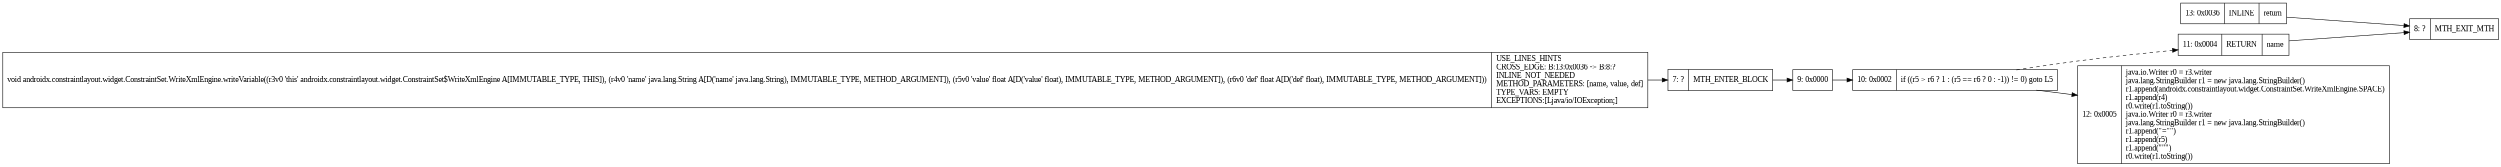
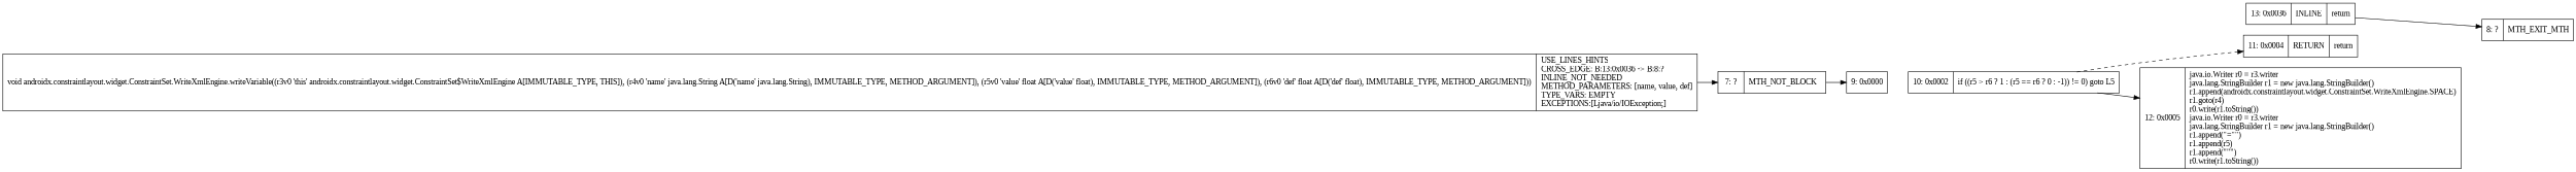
  digraph {
    fontname="Liberation Serif"
    rankdir=LR
    node [fontname="Liberation Serif" shape=record]
    edge [fontname="Liberation Serif"]
-   n1 [label="{7\:\ ?|MTH_ENTER_BLOCK\l}"]
+   n1 [label="{7\:\ ?|MTH_NOT_BLOCK\l}"]
    n2 [label="{9\:\ 0x0000}"]
    n3 [label="{10\:\ 0x0002|if ((r5 \> r6 ? 1 : (r5 == r6 ? 0 : \-1)) != 0) goto L5\l}"]
-   n4 [label="{11\:\ 0x0004|RETURN\l|name\l}"]
-   n5 [label="{12\:\ 0x0005|java.io.Writer r0 = r3.writer\ljava.lang.StringBuilder r1 = new java.lang.StringBuilder()\lr1.append(androidx.constraintlayout.widget.ConstraintSet.WriteXmlEngine.SPACE)\lr1.append(r4)\lr0.write(r1.toString())\ljava.io.Writer r0 = r3.writer\ljava.lang.StringBuilder r1 = new java.lang.StringBuilder()\lr1.append(\"=\"\")\lr1.append(r5)\lr1.append(\"\"\")\lr0.write(r1.toString())\l}"]
+   n4 [label="{11\:\ 0x0004|RETURN\l|return\l}"]
+   n5 [label="{12\:\ 0x0005|java.io.Writer r0 = r3.writer\ljava.lang.StringBuilder r1 = new java.lang.StringBuilder()\lr1.append(androidx.constraintlayout.widget.ConstraintSet.WriteXmlEngine.SPACE)\lr1.goto(r4)\lr0.write(r1.toString())\ljava.io.Writer r0 = r3.writer\ljava.lang.StringBuilder r1 = new java.lang.StringBuilder()\lr1.append(\"=\"\")\lr1.append(r5)\lr1.append(\"\"\")\lr0.write(r1.toString())\l}"]
    n6 [label="{8\:\ ?|MTH_EXIT_MTH\l}"]
    n7 [label="{13\:\ 0x0036|INLINE\l|return\l}"]
    n8 [label="{void androidx.constraintlayout.widget.ConstraintSet.WriteXmlEngine.writeVariable((r3v0 'this' androidx.constraintlayout.widget.ConstraintSet$WriteXmlEngine A[IMMUTABLE_TYPE, THIS]), (r4v0 'name' java.lang.String A[D('name' java.lang.String), IMMUTABLE_TYPE, METHOD_ARGUMENT]), (r5v0 'value' float A[D('value' float), IMMUTABLE_TYPE, METHOD_ARGUMENT]), (r6v0 'def' float A[D('def' float), IMMUTABLE_TYPE, METHOD_ARGUMENT]))  | USE_LINES_HINTS\lCROSS_EDGE: B:13:0x0036 \-\> B:8:?\lINLINE_NOT_NEEDED\lMETHOD_PARAMETERS: [name, value, def]\lTYPE_VARS: EMPTY\lEXCEPTIONS:[Ljava\/io\/IOException;]\l}"]
    n1 -> n2
-   n2 -> n3
    n3 -> n4 [style=dashed]
    n3 -> n5
-   n4 -> n6
    n7 -> n6
    n8 -> n1
  }
